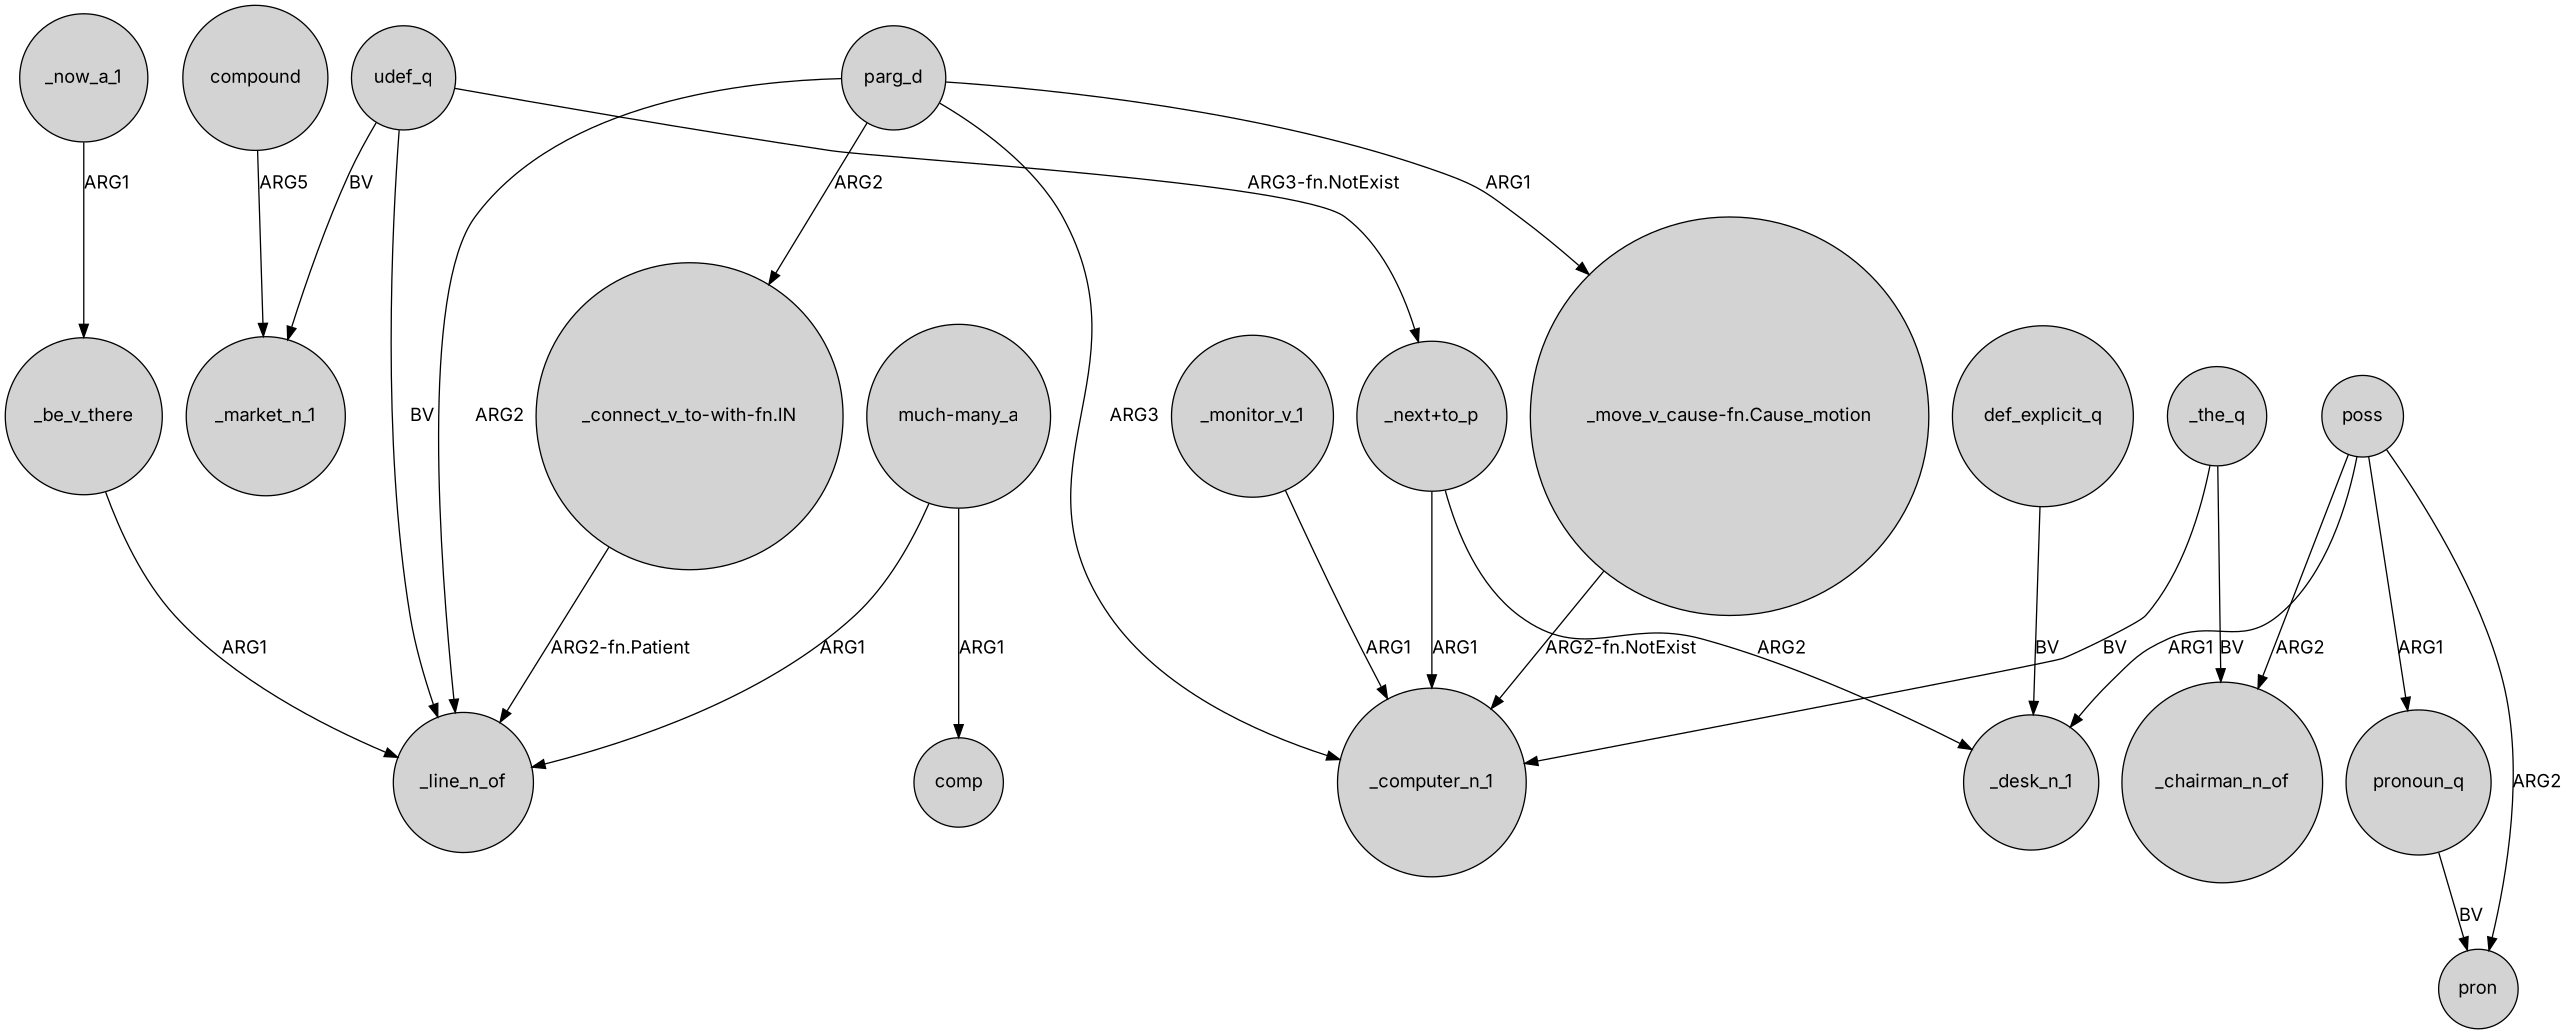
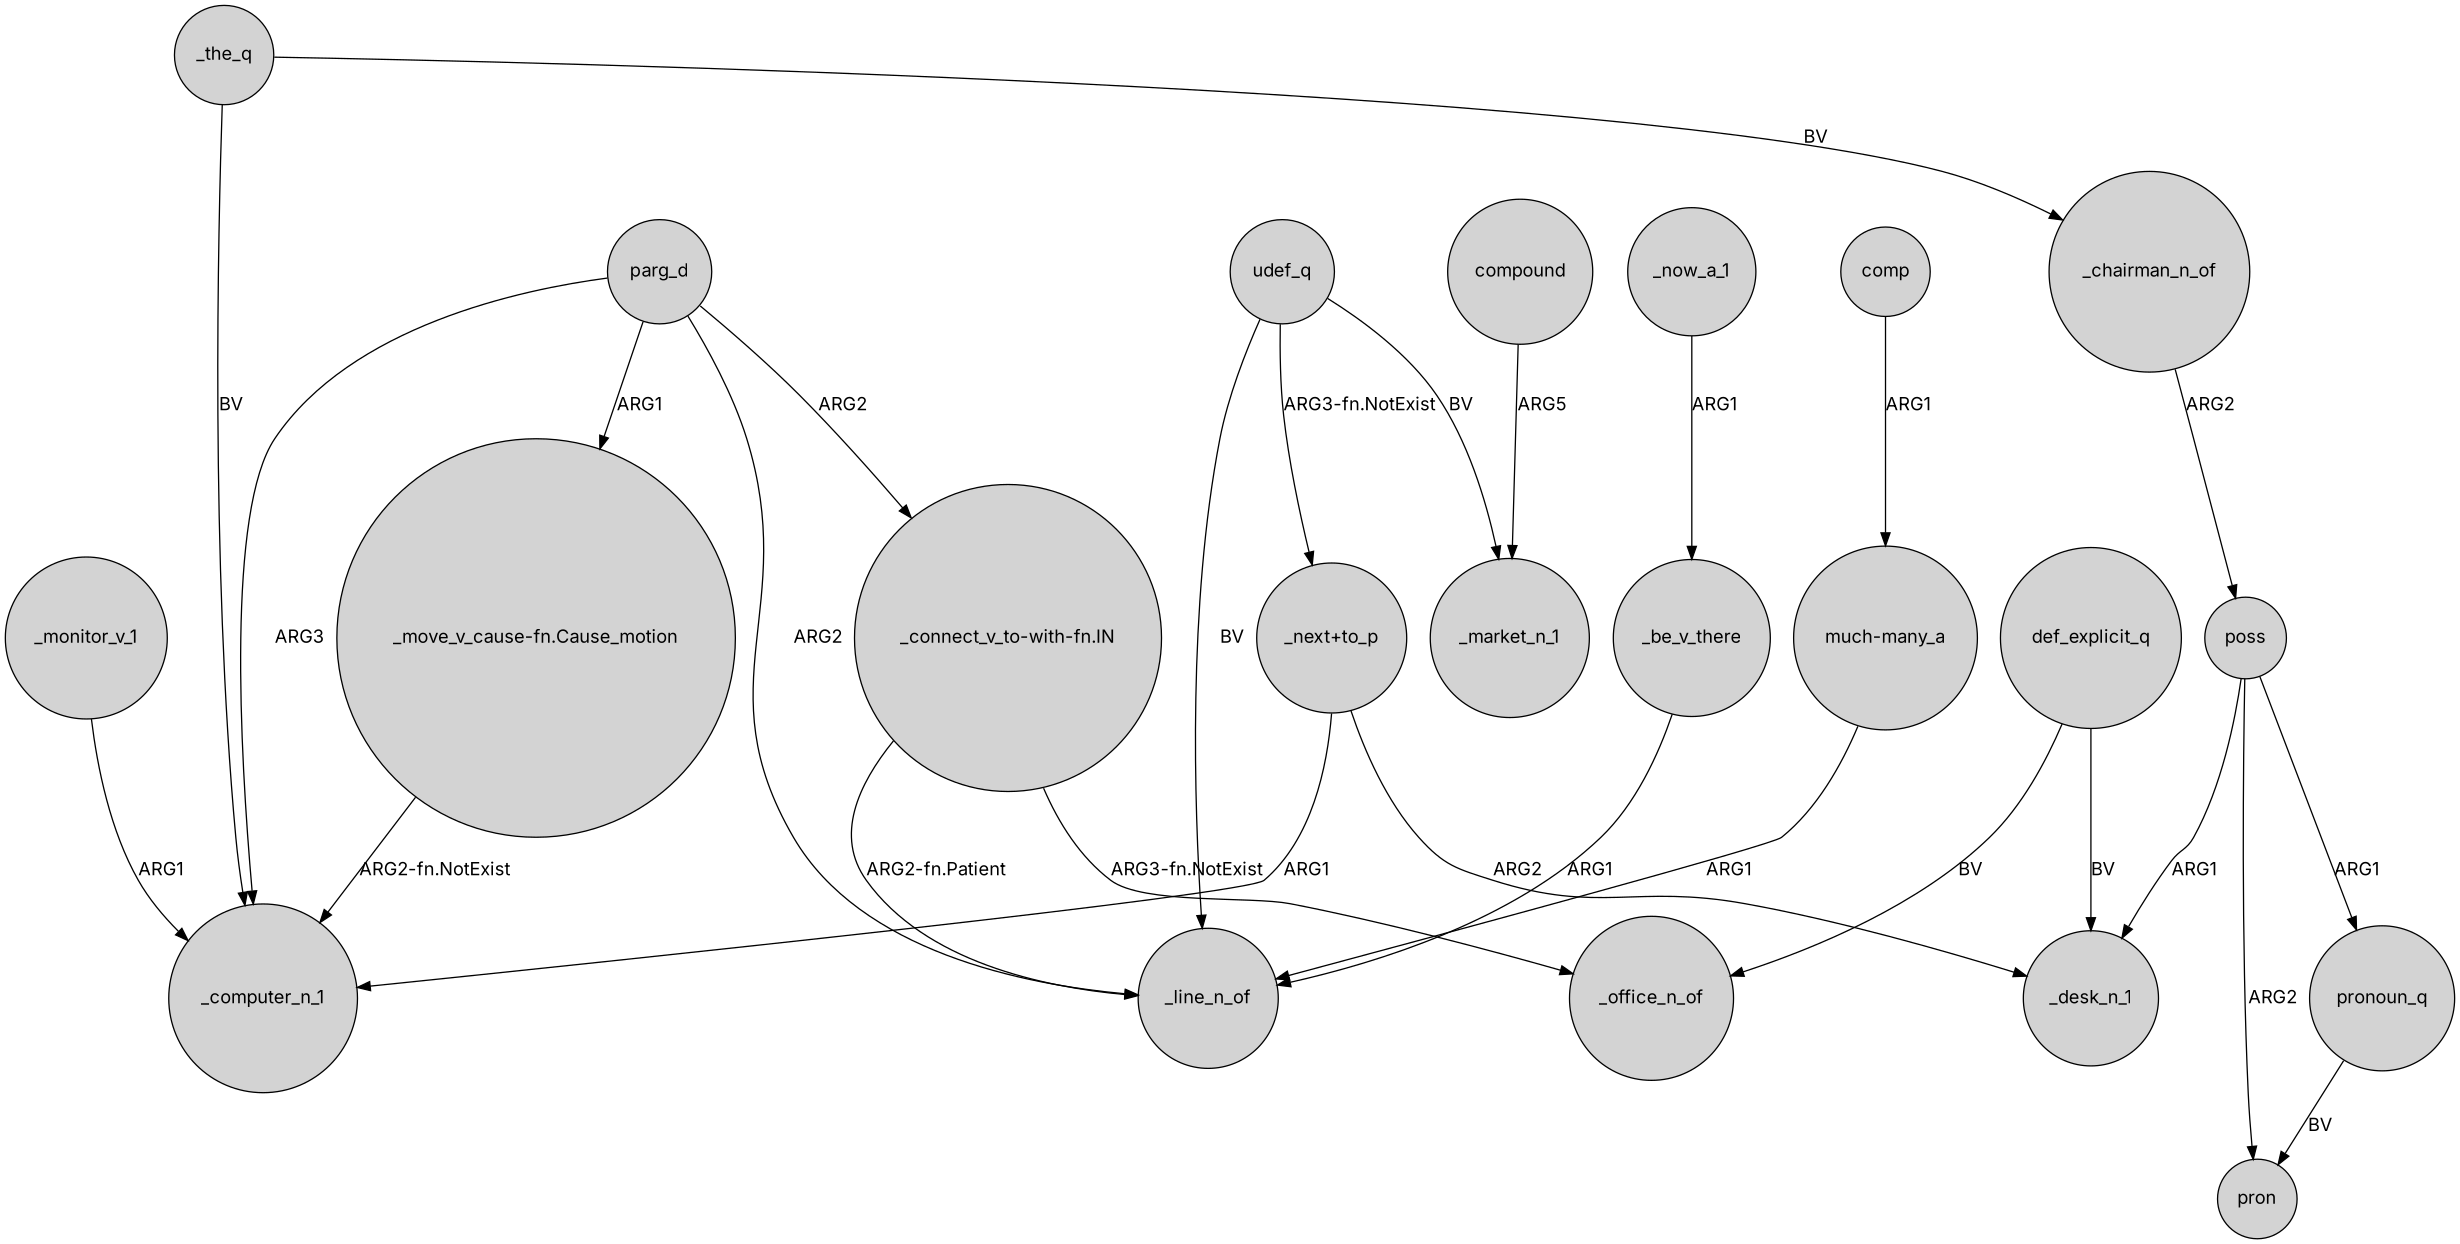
  digraph {
    fontname=Inter
    node [fontname=Inter shape=circle style=filled]
    edge [fontname=Inter]
    compound
    _market_n_1
    _monitor_v_1
    _computer_n_1
    poss
    pron
    _desk_n_1
    _chairman_n_of
    pronoun_q
    parg_d
    _line_n_of
    "_move_v_cause-fn.Cause_motion"
    "_connect_v_to-with-fn.IN"
+   _office_n_of
    _be_v_there
    def_explicit_q
    "_next+to_p"
    udef_q
    _now_a_1
    comp
    "much-many_a"
    _the_q
    compound -> _market_n_1 [label=ARG5]
    _monitor_v_1 -> _computer_n_1 [label=ARG1]
    poss -> pron [label=ARG2]
    poss -> _desk_n_1 [label=ARG1]
-   poss -> _chairman_n_of [label=ARG2]
+   _chairman_n_of -> poss [label=ARG2]
    poss -> pronoun_q [label=ARG1]
    pronoun_q -> pron [label=BV]
    parg_d -> _computer_n_1 [label=ARG3]
    parg_d -> _line_n_of [label=ARG2]
    parg_d -> "_move_v_cause-fn.Cause_motion" [label=ARG1]
    parg_d -> "_connect_v_to-with-fn.IN" [label=ARG2]
    "_move_v_cause-fn.Cause_motion" -> _computer_n_1 [label="ARG2-fn.NotExist"]
    "_connect_v_to-with-fn.IN" -> _line_n_of [label="ARG2-fn.Patient"]
+   "_connect_v_to-with-fn.IN" -> _office_n_of [label="ARG3-fn.NotExist"]
    _be_v_there -> _line_n_of [label=ARG1]
    def_explicit_q -> _desk_n_1 [label=BV]
+   def_explicit_q -> _office_n_of [label=BV]
    "_next+to_p" -> _computer_n_1 [label=ARG1]
    "_next+to_p" -> _desk_n_1 [label=ARG2]
    udef_q -> _market_n_1 [label=BV]
    udef_q -> _line_n_of [label=BV]
    udef_q -> "_next+to_p" [label="ARG3-fn.NotExist"]
    _now_a_1 -> _be_v_there [label=ARG1]
-   "much-many_a" -> comp [label=ARG1]
+   comp -> "much-many_a" [label=ARG1]
    "much-many_a" -> _line_n_of [label=ARG1]
    _the_q -> _computer_n_1 [label=BV]
    _the_q -> _chairman_n_of [label=BV]
  }
